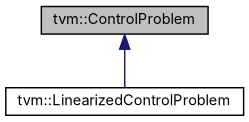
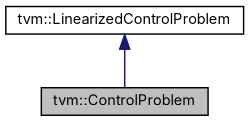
  digraph {
    fontname=Inter
    node [color=black fontname=Inter fontsize=10 shape=record style=filled]
    n1 [fillcolor=grey75 fontcolor=black height=0.2 label="tvm::ControlProblem" width=0.4]
    n2 [fillcolor=white height=0.2 label="tvm::LinearizedControlProblem" width=0.4]
-   n1 -> n2 [color=midnightblue dir=back fontname=Inter fontsize=10 labelfontname=Helvetica labelfontsize=10 style=solid]
+   n2 -> n1 [color=midnightblue dir=back fontname=Inter fontsize=10 labelfontname=Helvetica labelfontsize=10 style=solid]
  }
